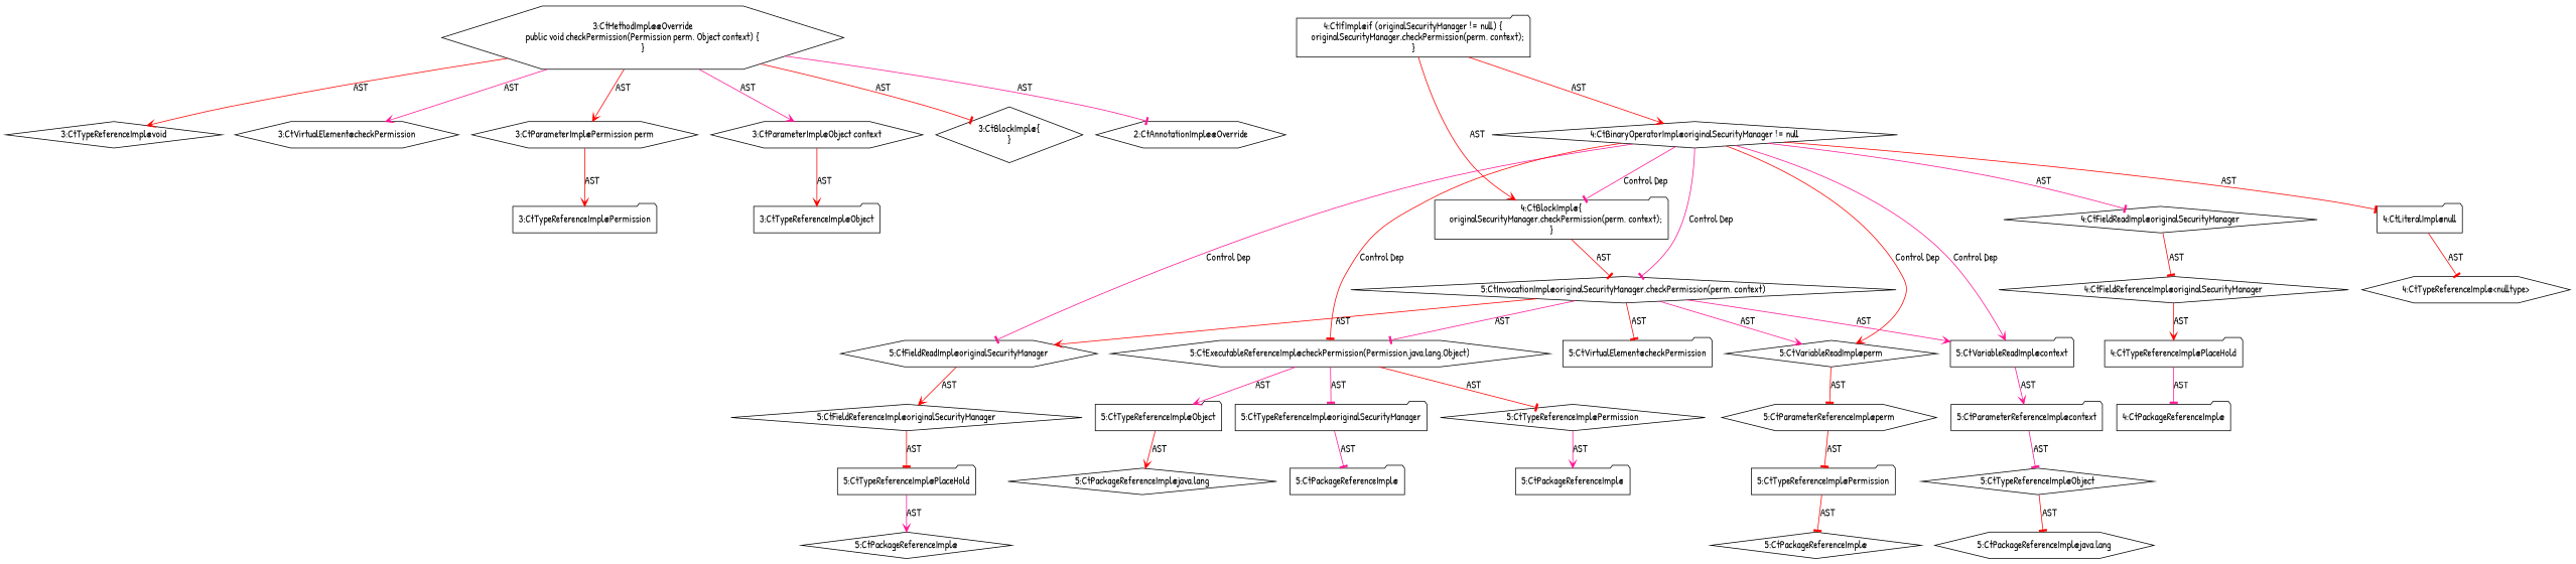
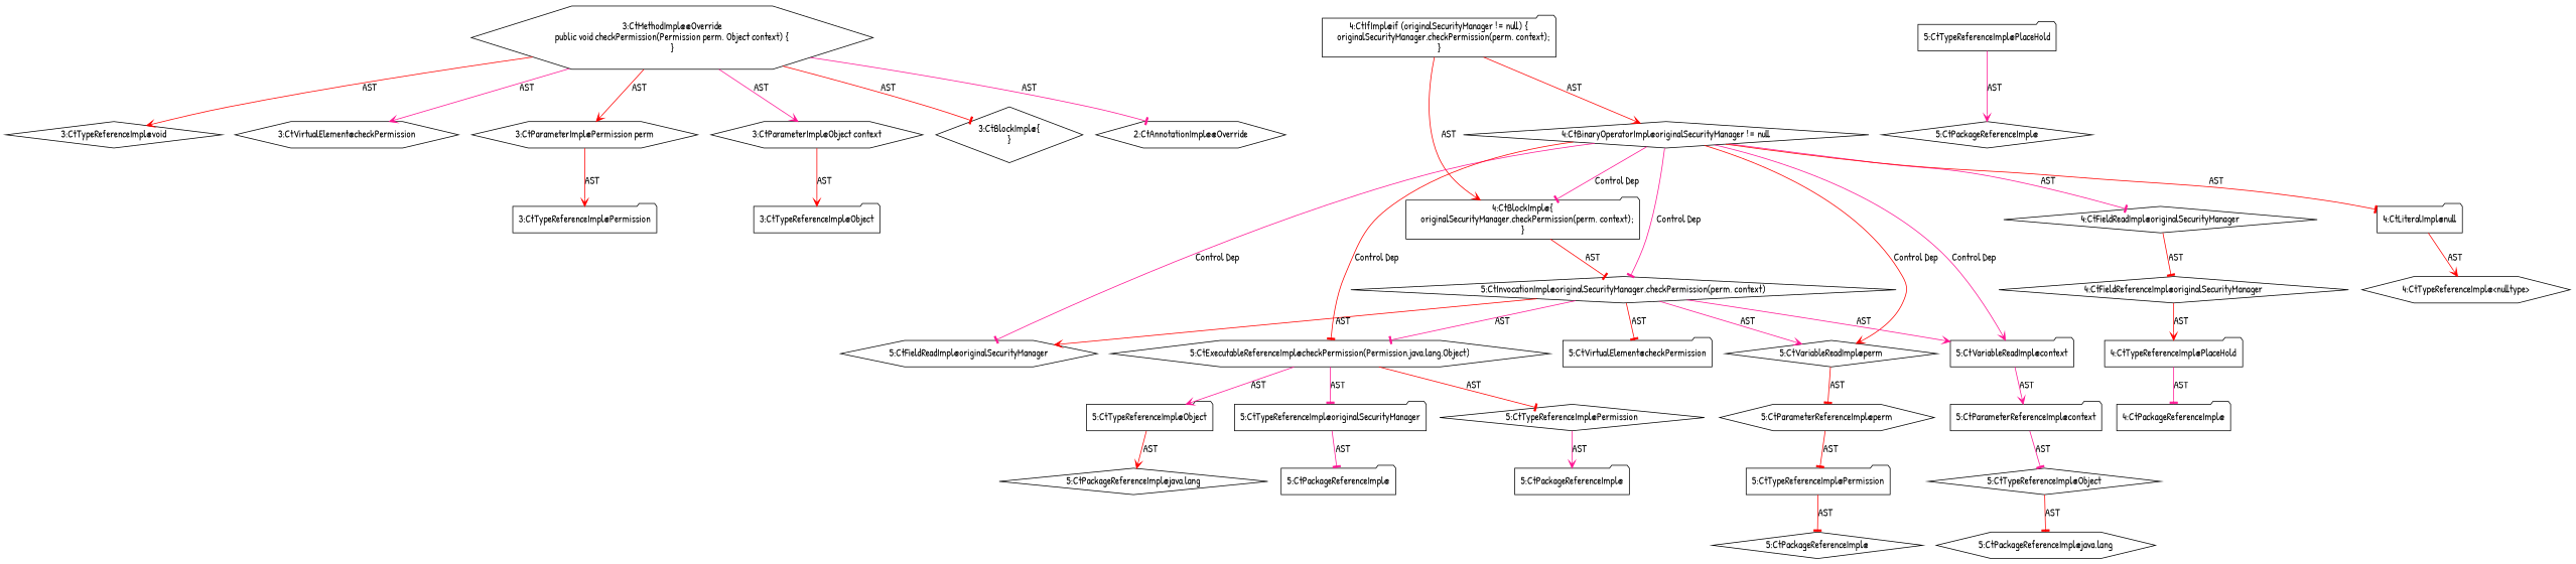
  digraph {
    fontname="Patrick Hand"
    node [fontname="Patrick Hand" shape=folder]
    edge [arrowhead=tee color=red fontname="Patrick Hand"]
    n1 [label="3:CtTypeReferenceImpl@void" shape=diamond]
    n2 [label="3:CtVirtualElement@checkPermission" shape=hexagon]
    n3 [label="3:CtParameterImpl@Permission perm" shape=hexagon]
    n4 [label="3:CtTypeReferenceImpl@Permission"]
    n5 [label="3:CtParameterImpl@Object context" shape=hexagon]
    n6 [label="3:CtTypeReferenceImpl@Object"]
    n7 [label="3:CtBlockImpl@\{\n\}" shape=diamond]
    n8 [label="3:CtMethodImpl@@Override\npublic void checkPermission(Permission perm, Object context) \{\n\}" shape=hexagon]
    n9 [label="2:CtAnnotationImpl@@Override" shape=hexagon]
    n10 [label="4:CtIfImpl@if (originalSecurityManager != null) \{\n    originalSecurityManager.checkPermission(perm, context);\n\}"]
    n11 [label="4:CtBinaryOperatorImpl@originalSecurityManager != null" shape=diamond]
    n12 [label="4:CtBlockImpl@\{\n    originalSecurityManager.checkPermission(perm, context);\n\}"]
    n13 [label="4:CtPackageReferenceImpl@"]
    n14 [label="4:CtTypeReferenceImpl@PlaceHold"]
    n15 [label="4:CtFieldReferenceImpl@originalSecurityManager" shape=diamond]
    n16 [label="4:CtFieldReadImpl@originalSecurityManager" shape=diamond]
    n17 [label="4:CtTypeReferenceImpl@<nulltype>" shape=hexagon]
    n18 [label="4:CtLiteralImpl@null"]
    n19 [label="5:CtFieldReadImpl@originalSecurityManager" shape=hexagon]
    n20 [label="5:CtExecutableReferenceImpl@checkPermission(Permission,java.lang.Object)" shape=hexagon]
    n21 [label="5:CtVariableReadImpl@perm" shape=diamond]
    n22 [label="5:CtVariableReadImpl@context"]
    n23 [label="5:CtInvocationImpl@originalSecurityManager.checkPermission(perm, context)" shape=diamond]
-   n24 [label="5:CtFieldReferenceImpl@originalSecurityManager" shape=diamond]
    n25 [label="5:CtTypeReferenceImpl@originalSecurityManager"]
    n26 [label="5:CtTypeReferenceImpl@Permission" shape=diamond]
    n27 [label="5:CtTypeReferenceImpl@Object"]
    n28 [label="5:CtParameterReferenceImpl@perm" shape=hexagon]
    n29 [label="5:CtParameterReferenceImpl@context"]
    n30 [label="5:CtVirtualElement@checkPermission"]
    n31 [label="5:CtPackageReferenceImpl@" shape=diamond]
    n32 [label="5:CtTypeReferenceImpl@PlaceHold"]
    n33 [label="5:CtPackageReferenceImpl@"]
    n34 [label="5:CtPackageReferenceImpl@"]
    n35 [label="5:CtPackageReferenceImpl@java.lang" shape=diamond]
    n36 [label="5:CtPackageReferenceImpl@" shape=diamond]
    n37 [label="5:CtTypeReferenceImpl@Permission"]
    n38 [label="5:CtPackageReferenceImpl@java.lang" shape=hexagon]
    n39 [label="5:CtTypeReferenceImpl@Object" shape=diamond]
    n3 -> n4 [arrowhead=vee label=AST]
    n5 -> n6 [arrowhead=vee label=AST]
    n8 -> n1 [arrowhead=vee label=AST]
    n8 -> n2 [arrowhead=vee color=deeppink label=AST]
    n8 -> n3 [arrowhead=vee label=AST]
    n8 -> n5 [arrowhead=vee color=deeppink label=AST]
    n8 -> n7 [label=AST]
    n8 -> n9 [color=deeppink label=AST]
    n10 -> n11 [arrowhead=vee label=AST]
    n10 -> n12 [arrowhead=vee label=AST]
    n11 -> n12 [color=deeppink label="Control Dep"]
    n11 -> n16 [color=deeppink label=AST]
    n11 -> n18 [label=AST]
    n11 -> n19 [color=deeppink label="Control Dep"]
    n11 -> n20 [label="Control Dep"]
    n11 -> n21 [arrowhead=vee label="Control Dep"]
    n11 -> n22 [arrowhead=vee color=deeppink label="Control Dep"]
    n11 -> n23 [color=deeppink label="Control Dep"]
    n12 -> n23 [label=AST]
    n14 -> n13 [color=deeppink label=AST]
    n15 -> n14 [arrowhead=vee label=AST]
    n16 -> n15 [label=AST]
-   n18 -> n17 [label=AST]
-   n19 -> n24 [arrowhead=vee label=AST]
+   n18 -> n17 [arrowhead=vee label=AST]
    n20 -> n25 [color=deeppink label=AST]
    n20 -> n26 [label=AST]
    n20 -> n27 [arrowhead=vee color=deeppink label=AST]
    n21 -> n28 [label=AST]
    n22 -> n29 [arrowhead=vee color=deeppink label=AST]
    n23 -> n19 [arrowhead=vee label=AST]
    n23 -> n20 [color=deeppink label=AST]
    n23 -> n21 [arrowhead=vee color=deeppink label=AST]
    n23 -> n22 [arrowhead=vee color=deeppink label=AST]
    n23 -> n30 [label=AST]
-   n24 -> n32 [label=AST]
    n25 -> n33 [color=deeppink label=AST]
    n26 -> n34 [arrowhead=vee color=deeppink label=AST]
    n27 -> n35 [arrowhead=vee label=AST]
    n28 -> n37 [label=AST]
    n29 -> n39 [color=deeppink label=AST]
    n32 -> n31 [arrowhead=vee color=deeppink label=AST]
    n37 -> n36 [label=AST]
    n39 -> n38 [label=AST]
  }
